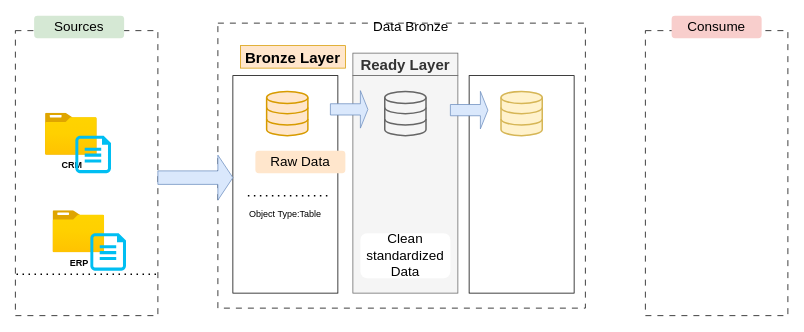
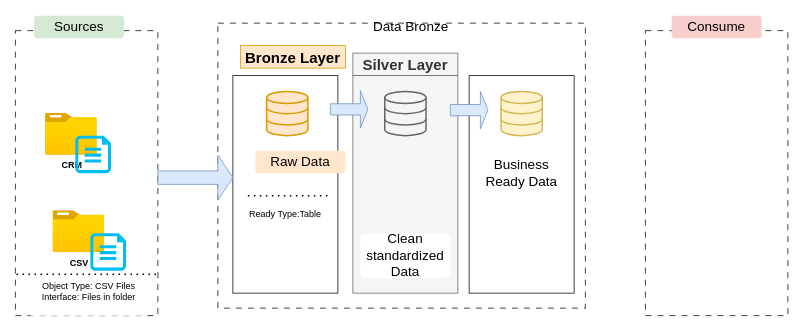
  <mxCell id="0" />
  <mxCell id="1" parent="0" />
  <mxCell id="2" value="" style="rounded=0;whiteSpace=wrap;html=1;fillColor=none;dashed=1;dashPattern=8 8;" vertex="1" parent="1"><mxGeometry x="20" y="40" width="190" height="380" as="geometry" /></mxCell>
  <mxCell id="3" value="&lt;font style=&quot;font-size: 18px;&quot;&gt;Data Bronze&lt;/font&gt;" style="rounded=1;whiteSpace=wrap;html=1;strokeColor=none;" vertex="1" parent="1"><mxGeometry x="470" y="20" width="155" height="30" as="geometry" /></mxCell>
  <mxCell id="4" value="" style="rounded=0;whiteSpace=wrap;html=1;fillColor=none;dashed=1;dashPattern=8 8;" vertex="1" parent="1"><mxGeometry x="290" y="30" width="490" height="380" as="geometry" /></mxCell>
  <mxCell id="5" value="&lt;font style=&quot;font-size: 18px;&quot;&gt;Sources&lt;/font&gt;" style="rounded=1;whiteSpace=wrap;html=1;strokeColor=none;fillColor=#d5e8d4;" vertex="1" parent="1"><mxGeometry x="45" y="20" width="120" height="30" as="geometry" /></mxCell>
  <mxCell id="6" value="" style="rounded=0;whiteSpace=wrap;html=1;fillColor=none;dashed=1;dashPattern=8 8;" vertex="1" parent="1"><mxGeometry x="860" y="40" width="190" height="380" as="geometry" /></mxCell>
  <mxCell id="7" value="&lt;font style=&quot;font-size: 18px;&quot;&gt;Consume&lt;/font&gt;" style="rounded=1;whiteSpace=wrap;html=1;strokeColor=none;fillColor=#f8cecc;" vertex="1" parent="1"><mxGeometry x="895" y="20" width="120" height="30" as="geometry" /></mxCell>
  <mxCell id="8" value="&lt;font style=&quot;font-size: 20px;&quot;&gt;&lt;b&gt;Bronze Layer&lt;/b&gt;&lt;/font&gt;" style="rounded=0;whiteSpace=wrap;html=1;fillColor=#ffe6cc;strokeColor=#d79b00;" vertex="1" parent="1"><mxGeometry x="320" y="60" width="140" height="30" as="geometry" /></mxCell>
  <mxCell id="9" value="" style="rounded=0;whiteSpace=wrap;html=1;" vertex="1" parent="1"><mxGeometry x="310" y="100" width="140" height="290" as="geometry" /></mxCell>
- <mxCell id="10" value="&lt;font style=&quot;font-size: 20px;&quot;&gt;&lt;b&gt;Ready Layer&lt;/b&gt;&lt;/font&gt;" style="rounded=0;whiteSpace=wrap;html=1;fillColor=#f5f5f5;strokeColor=#666666;fontColor=#333333;" vertex="1" parent="1"><mxGeometry x="470" y="70" width="140" height="30" as="geometry" /></mxCell>
+ <mxCell id="10" value="&lt;font style=&quot;font-size: 20px;&quot;&gt;&lt;b&gt;Silver Layer&lt;/b&gt;&lt;/font&gt;" style="rounded=0;whiteSpace=wrap;html=1;fillColor=#f5f5f5;strokeColor=#666666;fontColor=#333333;" vertex="1" parent="1"><mxGeometry x="470" y="70" width="140" height="30" as="geometry" /></mxCell>
  <mxCell id="11" value="" style="rounded=0;whiteSpace=wrap;html=1;fillColor=#f5f5f5;strokeColor=#666666;fontColor=#333333;" vertex="1" parent="1"><mxGeometry x="470" y="100" width="140" height="290" as="geometry" /></mxCell>
  <mxCell id="12" value="" style="rounded=0;whiteSpace=wrap;html=1;" vertex="1" parent="1"><mxGeometry x="625" y="100" width="140" height="290" as="geometry" /></mxCell>
  <mxCell id="13" value="&lt;b&gt;CRM&lt;/b&gt;" style="image;aspect=fixed;html=1;points=[];align=center;fontSize=12;image=img/lib/azure2/general/Folder_Blank.svg;" vertex="1" parent="1"><mxGeometry x="60" y="150" width="69" height="56.0" as="geometry" /></mxCell>
  <mxCell id="14" value="" style="verticalLabelPosition=bottom;html=1;verticalAlign=top;align=center;strokeColor=none;fillColor=#00BEF2;shape=mxgraph.azure.cloud_services_configuration_file;pointerEvents=1;" vertex="1" parent="1"><mxGeometry x="100" y="180" width="47.5" height="50" as="geometry" /></mxCell>
- <mxCell id="15" value="&lt;b&gt;ERP&lt;/b&gt;" style="image;aspect=fixed;html=1;points=[];align=center;fontSize=12;image=img/lib/azure2/general/Folder_Blank.svg;" vertex="1" parent="1"><mxGeometry x="70" y="280" width="69" height="56.0" as="geometry" /></mxCell>
+ <mxCell id="15" value="&lt;b&gt;CSV&lt;/b&gt;" style="image;aspect=fixed;html=1;points=[];align=center;fontSize=12;image=img/lib/azure2/general/Folder_Blank.svg;" vertex="1" parent="1"><mxGeometry x="70" y="280" width="69" height="56.0" as="geometry" /></mxCell>
  <mxCell id="16" value="" style="verticalLabelPosition=bottom;html=1;verticalAlign=top;align=center;strokeColor=none;fillColor=#00BEF2;shape=mxgraph.azure.cloud_services_configuration_file;pointerEvents=1;" vertex="1" parent="1"><mxGeometry x="120" y="310" width="47.5" height="50" as="geometry" /></mxCell>
  <mxCell id="17" value="" style="endArrow=none;dashed=1;html=1;dashPattern=1 3;strokeWidth=2;rounded=0;entryX=1.002;entryY=0.855;entryDx=0;entryDy=0;entryPerimeter=0;exitX=0.008;exitY=0.855;exitDx=0;exitDy=0;exitPerimeter=0;" edge="1" parent="1" source="2" target="2"><mxGeometry width="50" height="50" relative="1" as="geometry"><mxPoint x="10" y="410" as="sourcePoint" /><mxPoint x="60" y="360" as="targetPoint" /></mxGeometry></mxCell>
+ <mxCell id="18" value="Object Type: CSV Files&lt;div&gt;Interface: Files in folder&lt;br&gt;&lt;div&gt;&lt;br&gt;&lt;/div&gt;&lt;/div&gt;" style="rounded=1;whiteSpace=wrap;html=1;strokeColor=none;" vertex="1" parent="1"><mxGeometry x="34.5" y="370" width="165.5" height="50" as="geometry" /></mxCell>
  <mxCell id="19" value="" style="html=1;verticalLabelPosition=bottom;align=center;labelBackgroundColor=#ffffff;verticalAlign=top;strokeWidth=2;strokeColor=#d79b00;shadow=0;dashed=0;shape=mxgraph.ios7.icons.data;fillColor=#ffe6cc;" vertex="1" parent="1"><mxGeometry x="355" y="121" width="55" height="59" as="geometry" /></mxCell>
  <mxCell id="20" value="" style="html=1;verticalLabelPosition=bottom;align=center;labelBackgroundColor=#ffffff;verticalAlign=top;strokeWidth=2;strokeColor=#666666;shadow=0;dashed=0;shape=mxgraph.ios7.icons.data;fillColor=#f5f5f5;fontColor=#333333;" vertex="1" parent="1"><mxGeometry x="512.5" y="121" width="55" height="59" as="geometry" /></mxCell>
  <mxCell id="21" value="" style="html=1;verticalLabelPosition=bottom;align=center;labelBackgroundColor=#ffffff;verticalAlign=top;strokeWidth=2;strokeColor=#d6b656;shadow=0;dashed=0;shape=mxgraph.ios7.icons.data;fillColor=#fff2cc;" vertex="1" parent="1"><mxGeometry x="667.5" y="121" width="55" height="59" as="geometry" /></mxCell>
  <mxCell id="22" value="" style="shape=singleArrow;whiteSpace=wrap;html=1;fillColor=#dae8fc;strokeColor=#6c8ebf;" vertex="1" parent="1"><mxGeometry x="210" y="206" width="100" height="60" as="geometry" /></mxCell>
  <mxCell id="23" value="" style="shape=singleArrow;whiteSpace=wrap;html=1;fillColor=#dae8fc;strokeColor=#6c8ebf;" vertex="1" parent="1"><mxGeometry x="440" y="120" width="50" height="50" as="geometry" /></mxCell>
  <mxCell id="24" value="" style="shape=singleArrow;whiteSpace=wrap;html=1;fillColor=#dae8fc;strokeColor=#6c8ebf;" vertex="1" parent="1"><mxGeometry x="600" y="121" width="50" height="50" as="geometry" /></mxCell>
- <mxCell id="25" value="&lt;font&gt;Object Type:Table&lt;/font&gt;" style="rounded=1;whiteSpace=wrap;html=1;strokeColor=none;" vertex="1" parent="1"><mxGeometry x="320" y="270" width="120" height="30" as="geometry" /></mxCell>
+ <mxCell id="25" value="&lt;font&gt;Ready Type:Table&lt;/font&gt;" style="rounded=1;whiteSpace=wrap;html=1;strokeColor=none;" vertex="1" parent="1"><mxGeometry x="320" y="270" width="120" height="30" as="geometry" /></mxCell>
  <mxCell id="26" value="&lt;font style=&quot;font-size: 18px;&quot;&gt;Clean standardized Data&lt;/font&gt;" style="rounded=1;whiteSpace=wrap;html=1;strokeColor=none;" vertex="1" parent="1"><mxGeometry x="480" y="310" width="120" height="60" as="geometry" /></mxCell>
+ <mxCell id="27" value="&lt;font style=&quot;font-size: 18px;&quot;&gt;Business Ready Data&lt;/font&gt;" style="rounded=1;whiteSpace=wrap;html=1;strokeColor=none;" vertex="1" parent="1"><mxGeometry x="635" y="200" width="120" height="60" as="geometry" /></mxCell>
  <mxCell id="28" value="" style="endArrow=none;dashed=1;html=1;dashPattern=1 3;strokeWidth=2;rounded=0;" edge="1" parent="1"><mxGeometry width="50" height="50" relative="1" as="geometry"><mxPoint x="330" y="260" as="sourcePoint" /><mxPoint x="440" y="260" as="targetPoint" /></mxGeometry></mxCell>
  <mxCell id="29" value="&lt;font style=&quot;font-size: 18px;&quot;&gt;Raw Data&lt;/font&gt;" style="rounded=1;whiteSpace=wrap;html=1;strokeColor=none;fillColor=#ffe6cc;" vertex="1" parent="1"><mxGeometry x="340" y="200" width="120" height="30" as="geometry" /></mxCell>
